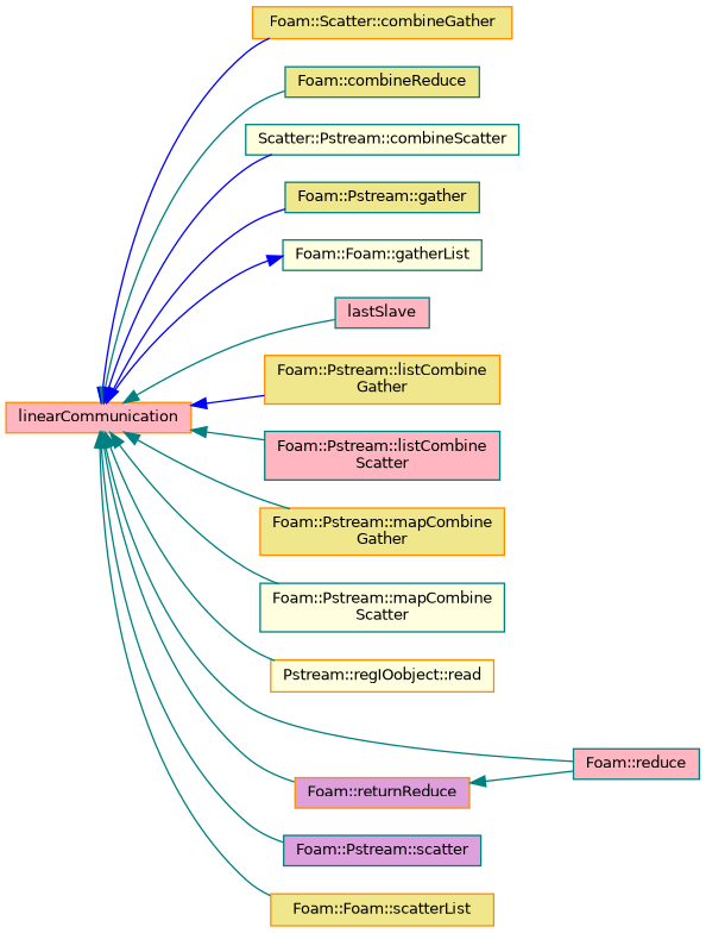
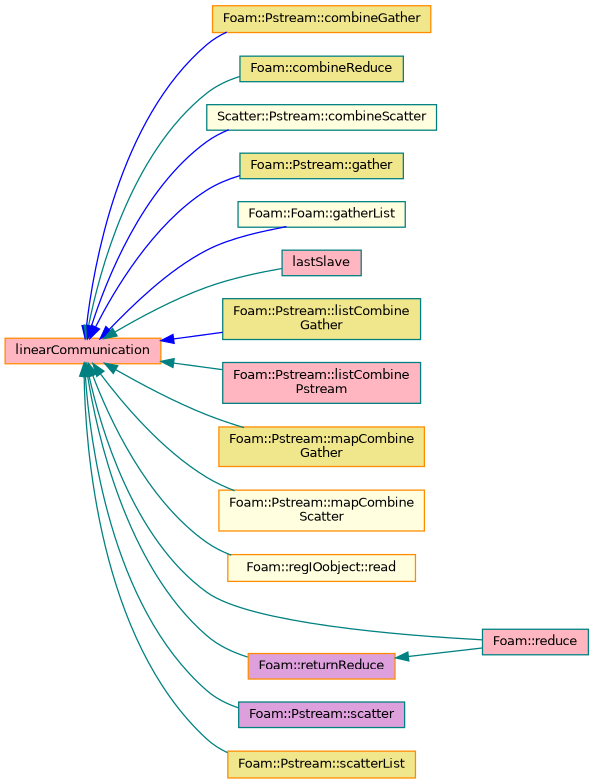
  digraph {
    fontname="DejaVu Sans"
    rankdir=LR
    node [color=darkorange fillcolor=khaki fontname="DejaVu Sans" fontsize=10 shape=record style=filled]
    edge [color=teal dir=back fontname="DejaVu Sans" fontsize=10 labelfontname=FreeSans labelfontsize=10 style=solid]
    n1 [fillcolor=lightpink fontcolor=black height=0.2 label=linearCommunication width=0.4]
-   n2 [height=0.2 label="Foam::Scatter::combineGather" width=0.4]
+   n2 [height=0.2 label="Foam::Pstream::combineGather" width=0.4]
    n3 [color=teal height=0.2 label="Foam::combineReduce" width=0.4]
    n4 [color=teal fillcolor=lightyellow height=0.2 label="Scatter::Pstream::combineScatter" width=0.4]
    n5 [color=teal height=0.2 label="Foam::Pstream::gather" width=0.4]
    n6 [color=teal fillcolor=lightyellow height=0.2 label="Foam::Foam::gatherList" width=0.4]
    n7 [color=teal fillcolor=lightpink height=0.2 label=lastSlave width=0.4]
-   n8 [height=0.2 label="Foam::Pstream::listCombine\lGather" width=0.4]
-   n9 [color=teal fillcolor=lightpink height=0.2 label="Foam::Pstream::listCombine\lScatter" width=0.4]
+   n8 [color=teal height=0.2 label="Foam::Pstream::listCombine\lGather" width=0.4]
+   n9 [color=teal fillcolor=lightpink height=0.2 label="Foam::Pstream::listCombine\lPstream" width=0.4]
    n10 [height=0.2 label="Foam::Pstream::mapCombine\lGather" width=0.4]
-   n11 [color=teal fillcolor=lightyellow height=0.2 label="Foam::Pstream::mapCombine\lScatter" width=0.4]
-   n12 [fillcolor=lightyellow height=0.2 label="Pstream::regIOobject::read" width=0.4]
+   n11 [fillcolor=lightyellow height=0.2 label="Foam::Pstream::mapCombine\lScatter" width=0.4]
+   n12 [fillcolor=lightyellow height=0.2 label="Foam::regIOobject::read" width=0.4]
    n13 [color=teal fillcolor=lightpink height=0.2 label="Foam::reduce" width=0.4]
    n14 [fillcolor=plum height=0.2 label="Foam::returnReduce" width=0.4]
    n15 [color=teal fillcolor=plum height=0.2 label="Foam::Pstream::scatter" width=0.4]
-   n16 [height=0.2 label="Foam::Foam::scatterList" width=0.4]
+   n16 [height=0.2 label="Foam::Pstream::scatterList" width=0.4]
    n1 -> n2 [color=blue]
    n1 -> n3
    n1 -> n4 [color=blue]
    n1 -> n5 [color=blue]
-   n6 -> n1 [color=blue]
+   n1 -> n6 [color=blue]
    n1 -> n7
    n1 -> n8 [color=blue]
    n1 -> n9
    n1 -> n10
    n1 -> n11
    n1 -> n12
    n1 -> n13
    n1 -> n14
    n1 -> n15
    n1 -> n16
    n14 -> n13
  }
